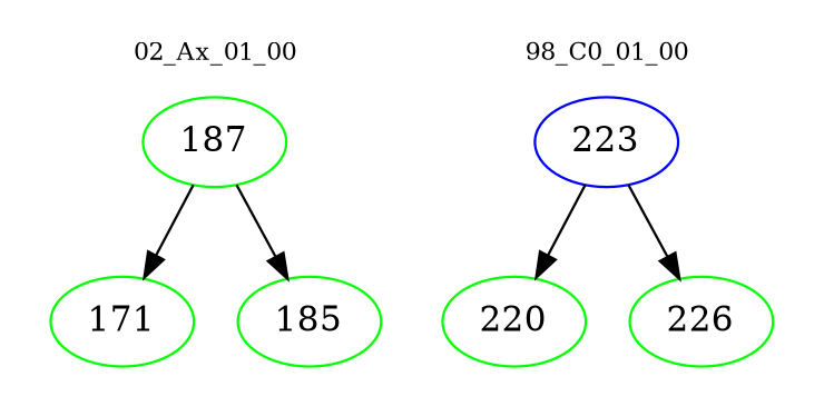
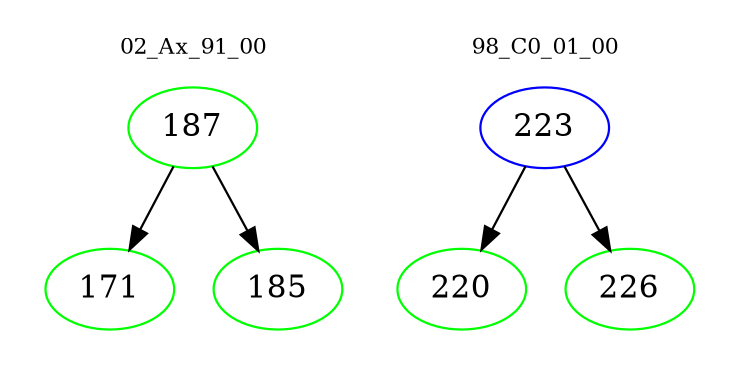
  digraph {
    node [color=green]
    edge [color=black]
    n1 [label=187]
    n2 [label=171]
    n3 [label=185]
    n4 [color=blue label=223]
    n5 [label=220]
    n6 [label=226]
    subgraph cluster_1 {
      color=white
      fontsize=10
-     label="02_Ax_01_00"
+     label="02_Ax_91_00"
      n1
      n2
      n3
    }
    subgraph cluster_2 {
      color=white
      fontsize=10
      label="98_C0_01_00"
      n4
      n5
      n6
    }
    n1 -> n2
    n1 -> n3
    n4 -> n5
    n4 -> n6
  }
